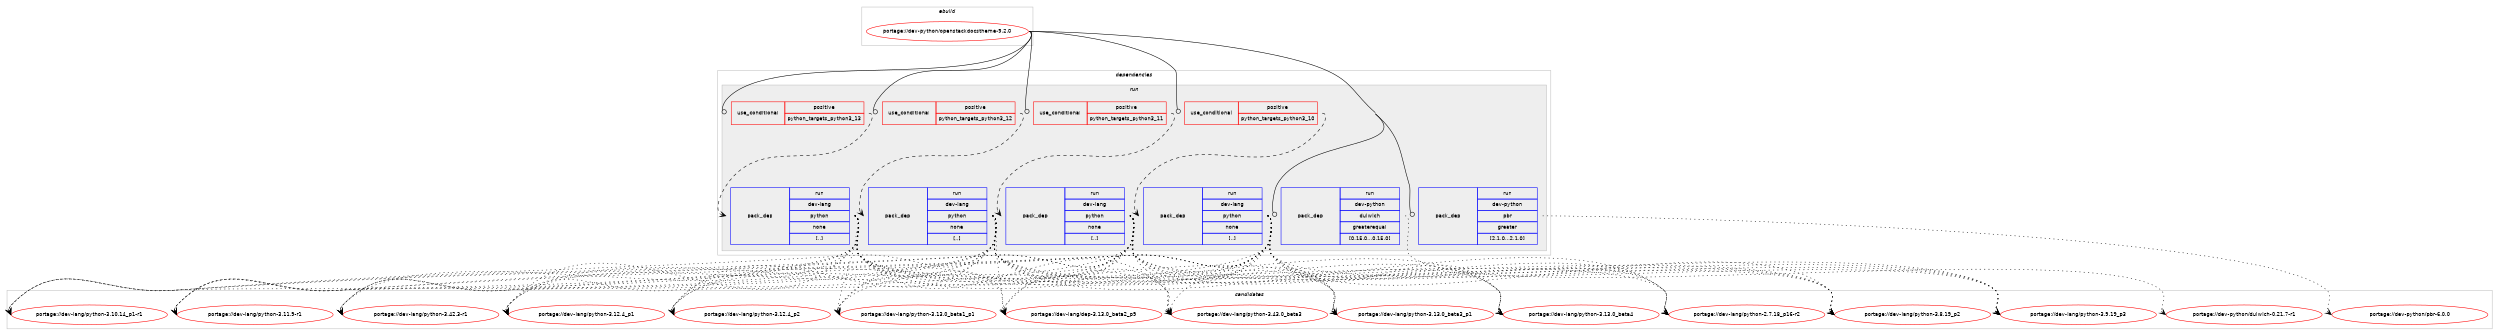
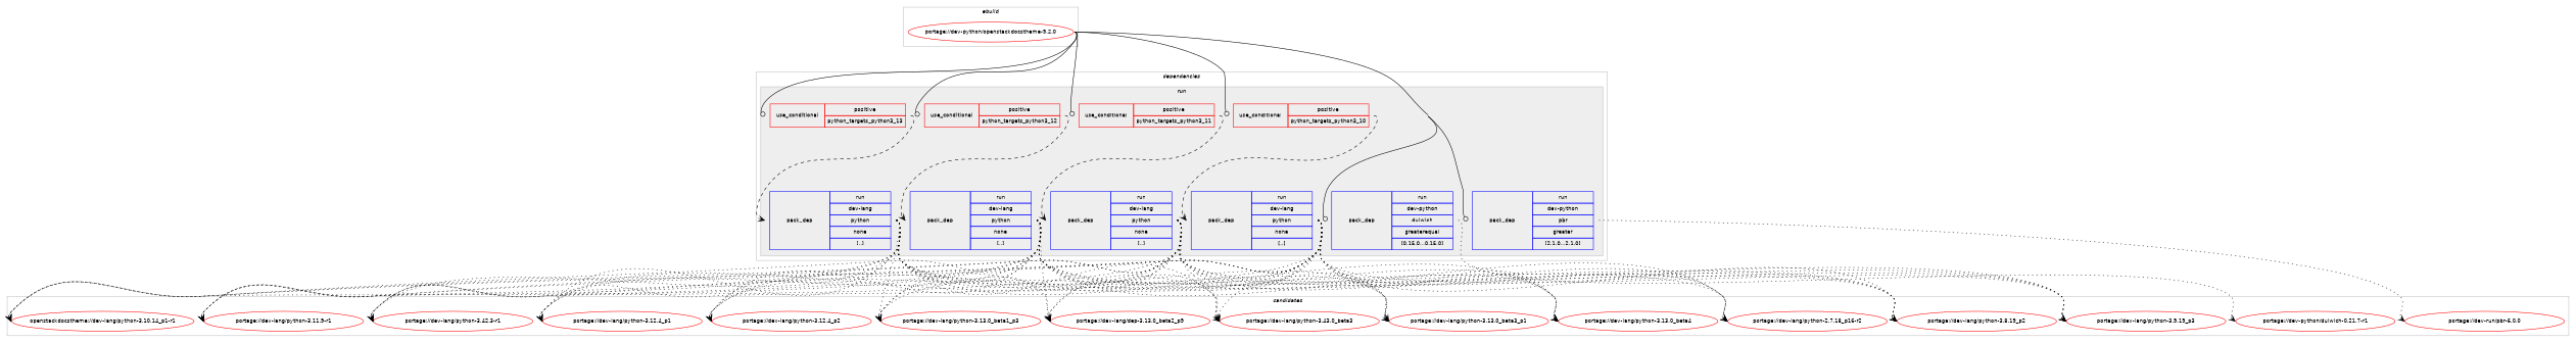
  digraph {
    compound=true
    concentrate=true
    fontname=Helvetica
    fontsize=10
    newrank=true
    rankdir=TB
    ranksep=1.5
    node [color=red fontname=Helvetica fontsize=10]
    edge [arrowhead=vee headport=w style=dotted tailport=e weight=100]
    n1 [label="portage://dev-python/openstackdocstheme-9.2.0" width=4]
    n2 [color=blue label=<<TABLE BORDER="0" CELLBORDER="1" CELLSPACING="0" CELLPADDING="4" WIDTH="220"><TR><TD ROWSPAN="6" CELLPADDING="30">pack_dep</TD></TR><TR><TD WIDTH="110">run</TD></TR><TR><TD>dev-lang</TD></TR><TR><TD>python</TD></TR><TR><TD>none</TD></TR><TR><TD>[,,]</TD></TR></TABLE>> shape=none]
    n3 [label=<<TABLE BORDER="0" CELLBORDER="1" CELLSPACING="0" CELLPADDING="4"><TR><TD ROWSPAN="3" CELLPADDING="10">use_conditional</TD></TR><TR><TD>positive</TD></TR><TR><TD>python_targets_python3_10</TD></TR></TABLE>> shape=none]
    n4 [color=blue label=<<TABLE BORDER="0" CELLBORDER="1" CELLSPACING="0" CELLPADDING="4" WIDTH="220"><TR><TD ROWSPAN="6" CELLPADDING="30">pack_dep</TD></TR><TR><TD WIDTH="110">run</TD></TR><TR><TD>dev-lang</TD></TR><TR><TD>python</TD></TR><TR><TD>none</TD></TR><TR><TD>[,,]</TD></TR></TABLE>> shape=none]
    n5 [label=<<TABLE BORDER="0" CELLBORDER="1" CELLSPACING="0" CELLPADDING="4"><TR><TD ROWSPAN="3" CELLPADDING="10">use_conditional</TD></TR><TR><TD>positive</TD></TR><TR><TD>python_targets_python3_11</TD></TR></TABLE>> shape=none]
    n6 [color=blue label=<<TABLE BORDER="0" CELLBORDER="1" CELLSPACING="0" CELLPADDING="4" WIDTH="220"><TR><TD ROWSPAN="6" CELLPADDING="30">pack_dep</TD></TR><TR><TD WIDTH="110">run</TD></TR><TR><TD>dev-lang</TD></TR><TR><TD>python</TD></TR><TR><TD>none</TD></TR><TR><TD>[,,]</TD></TR></TABLE>> shape=none]
    n7 [label=<<TABLE BORDER="0" CELLBORDER="1" CELLSPACING="0" CELLPADDING="4"><TR><TD ROWSPAN="3" CELLPADDING="10">use_conditional</TD></TR><TR><TD>positive</TD></TR><TR><TD>python_targets_python3_12</TD></TR></TABLE>> shape=none]
    n8 [color=blue label=<<TABLE BORDER="0" CELLBORDER="1" CELLSPACING="0" CELLPADDING="4" WIDTH="220"><TR><TD ROWSPAN="6" CELLPADDING="30">pack_dep</TD></TR><TR><TD WIDTH="110">run</TD></TR><TR><TD>dev-lang</TD></TR><TR><TD>python</TD></TR><TR><TD>none</TD></TR><TR><TD>[,,]</TD></TR></TABLE>> shape=none]
    n9 [label=<<TABLE BORDER="0" CELLBORDER="1" CELLSPACING="0" CELLPADDING="4"><TR><TD ROWSPAN="3" CELLPADDING="10">use_conditional</TD></TR><TR><TD>positive</TD></TR><TR><TD>python_targets_python3_13</TD></TR></TABLE>> shape=none]
    n10 [color=blue label=<<TABLE BORDER="0" CELLBORDER="1" CELLSPACING="0" CELLPADDING="4" WIDTH="220"><TR><TD ROWSPAN="6" CELLPADDING="30">pack_dep</TD></TR><TR><TD WIDTH="110">run</TD></TR><TR><TD>dev-python</TD></TR><TR><TD>dulwich</TD></TR><TR><TD>greaterequal</TD></TR><TR><TD>[0.15.0,,,0.15.0]</TD></TR></TABLE>> shape=none]
    n11 [color=blue label=<<TABLE BORDER="0" CELLBORDER="1" CELLSPACING="0" CELLPADDING="4" WIDTH="220"><TR><TD ROWSPAN="6" CELLPADDING="30">pack_dep</TD></TR><TR><TD WIDTH="110">run</TD></TR><TR><TD>dev-python</TD></TR><TR><TD>pbr</TD></TR><TR><TD>greater</TD></TR><TR><TD>[2.1.0,,,2.1.0]</TD></TR></TABLE>> shape=none]
    n12 [label="portage://dev-lang/python-3.13.0_beta4" width=4]
    n13 [label="portage://dev-lang/python-3.13.0_beta3_p1" width=4]
    n14 [label="portage://dev-lang/python-3.43.0_beta3" width=4]
    n15 [label="portage://dev-lang/dep-3.13.0_beta2_p9" width=4]
-   n16 [label="portage://dev-lang/python-3.13.0_beta1_p1" width=4]
+   n16 [label="portage://dev-lang/python-3.13.0_beta1_p3" width=4]
    n17 [label="portage://dev-lang/python-3.12.4_p2" width=4]
    n18 [label="portage://dev-lang/python-3.12.4_p1" width=4]
    n19 [label="portage://dev-lang/python-3.42.3-r1" width=4]
    n20 [label="portage://dev-lang/python-3.11.9-r1" width=4]
-   n21 [label="portage://dev-lang/python-3.10.14_p1-r1" width=4]
+   n21 [label="openstackdocstheme://dev-lang/python-3.10.14_p1-r1" width=4]
    n22 [label="portage://dev-lang/python-3.9.19_p3" width=4]
    n23 [label="portage://dev-lang/python-3.8.19_p2" width=4]
    n24 [label="portage://dev-lang/python-2.7.18_p16-r2" width=4]
    n25 [label="portage://dev-python/dulwich-0.21.7-r1" width=4]
-   n26 [label="portage://dev-python/pbr-6.0.0" width=4]
+   n26 [label="portage://dev-run/pbr-6.0.0" width=4]
    subgraph cluster_1 {
      color=gray
      label=<<i>ebuild</i>>
      n1
    }
    subgraph cluster_2 {
      color=gray
      label=<<i>dependencies</i>>
      subgraph cluster_3 {
        color=gray
        fillcolor="#eeeeee"
        label=<<i>compile</i>>
        style=filled
      }
      subgraph cluster_4 {
        color=gray
        fillcolor="#eeeeee"
        label=<<i>compile and run</i>>
        style=filled
      }
      subgraph cluster_5 {
        color=gray
        fillcolor="#eeeeee"
        label=<<i>run</i>>
        style=filled
        subgraph sub_6 {
          color=gray
          fillcolor="#eeeeee"
          label=<<i>run</i>>
          style=filled
          n3
          subgraph sub_7 {
            color=gray
            fillcolor="#eeeeee"
            label=<<i>run</i>>
            style=filled
            n2
          }
        }
        subgraph sub_8 {
          color=gray
          fillcolor="#eeeeee"
          label=<<i>run</i>>
          style=filled
          n5
          subgraph sub_9 {
            color=gray
            fillcolor="#eeeeee"
            label=<<i>run</i>>
            style=filled
            n4
          }
        }
        subgraph sub_10 {
          color=gray
          fillcolor="#eeeeee"
          label=<<i>run</i>>
          style=filled
          n7
          subgraph sub_11 {
            color=gray
            fillcolor="#eeeeee"
            label=<<i>run</i>>
            style=filled
            n6
          }
        }
        subgraph sub_12 {
          color=gray
          fillcolor="#eeeeee"
          label=<<i>run</i>>
          style=filled
          n9
          subgraph sub_13 {
            color=gray
            fillcolor="#eeeeee"
            label=<<i>run</i>>
            style=filled
            n8
          }
        }
        subgraph sub_14 {
          color=gray
          fillcolor="#eeeeee"
          label=<<i>run</i>>
          style=filled
          n10
        }
        subgraph sub_15 {
          color=gray
          fillcolor="#eeeeee"
          label=<<i>run</i>>
          style=filled
          n11
        }
      }
    }
    subgraph cluster_16 {
      color=gray
      label=<<i>candidates</i>>
      rank=same
      subgraph sub_17 {
        color=black
        label=<<i>candidates</i>>
        nodesep=1
        rank=same
        n12
        n13
        n14
        n15
        n16
        n17
        n18
        n19
        n20
        n21
        n22
        n23
        n24
      }
      subgraph sub_18 {
        color=black
        label=<<i>candidates</i>>
        nodesep=1
        rank=same
        n12
        n13
        n14
        n15
        n16
        n17
        n18
        n19
        n20
        n21
        n22
        n23
        n24
      }
      subgraph sub_19 {
        color=black
        label=<<i>candidates</i>>
        nodesep=1
        rank=same
        n12
        n13
        n14
        n15
        n16
        n17
        n18
        n19
        n20
        n21
        n22
        n23
        n24
      }
      subgraph sub_20 {
        color=black
        label=<<i>candidates</i>>
        nodesep=1
        rank=same
        n12
        n13
        n14
        n15
        n16
        n17
        n18
        n19
        n20
        n21
        n22
        n23
        n24
      }
      subgraph sub_21 {
        color=black
        label=<<i>candidates</i>>
        nodesep=1
        rank=same
        n25
      }
      subgraph sub_22 {
        color=black
        label=<<i>candidates</i>>
        nodesep=1
        rank=same
        n26
      }
    }
    n1 -> n3 [arrowhead=odot style=solid weight=20]
    n1 -> n5 [arrowhead=odot style=solid weight=20]
    n1 -> n7 [arrowhead=odot style=solid weight=20]
    n1 -> n9 [arrowhead=odot style=solid weight=20]
    n1 -> n10 [arrowhead=odot style=solid weight=20]
    n1 -> n11 [arrowhead=odot style=solid weight=20]
    n2 -> n12
    n2 -> n13
    n2 -> n14
    n2 -> n15
    n2 -> n16
    n2 -> n17
    n2 -> n18
    n2 -> n19
    n2 -> n20
    n2 -> n21
    n2 -> n22
    n2 -> n23
    n2 -> n24
    n3 -> n2 [style=dashed weight=20]
    n4 -> n12
    n4 -> n13
    n4 -> n14
    n4 -> n15
    n4 -> n16
    n4 -> n17
    n4 -> n18
    n4 -> n19
    n4 -> n20
    n4 -> n21
    n4 -> n22
    n4 -> n23
    n4 -> n24
    n5 -> n4 [style=dashed weight=20]
    n6 -> n12
    n6 -> n13
    n6 -> n14
    n6 -> n15
    n6 -> n16
    n6 -> n17
    n6 -> n18
    n6 -> n19
    n6 -> n20
    n6 -> n21
    n6 -> n22
    n6 -> n23
    n6 -> n24
    n7 -> n6 [style=dashed weight=20]
    n8 -> n12
    n8 -> n13
    n8 -> n14
    n8 -> n15
    n8 -> n16
    n8 -> n17
    n8 -> n18
    n8 -> n19
    n8 -> n20
    n8 -> n21
    n8 -> n22
    n8 -> n23
    n8 -> n24
    n9 -> n8 [style=dashed weight=20]
    n10 -> n25
    n11 -> n26
  }
